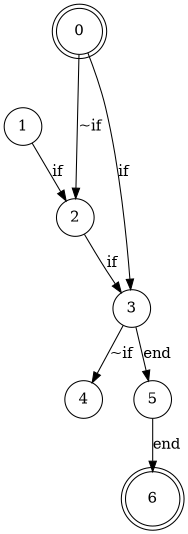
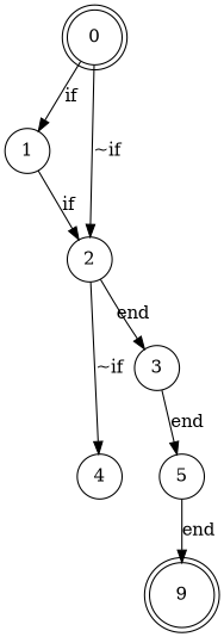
  digraph {
    node [shape=circle]
    0 [shape=doublecircle]
    1
    2
    3
    4
-   6 [shape=doublecircle]
+   6 [shape=doublecircle label=9]
    5
-   0 -> 3 [label=if]
+   0 -> 1 [label=if]
    0 -> 2 [label="~if"]
    1 -> 2 [label=if]
-   2 -> 3 [label=if]
-   3 -> 4 [label="~if"]
+   2 -> 3 [label=end]
+   2 -> 4 [label="~if"]
    3 -> 5 [label=end]
    5 -> 6 [label=end]
  }
